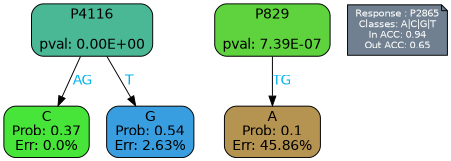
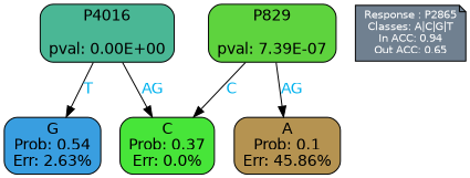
  digraph {
    ranksep=equally
    splines=polylines
    node [color=black fontname=helvetica shape=box style="filled, rounded"]
    edge [fontcolor=deepskyblue2 fontname=helvetica]
    n1 [fillcolor="#47e539" label="C\nProb: 0.37\nErr: 0.0%"]
    n2 [fillcolor="#b59351" label="A\nProb: 0.1\nErr: 45.86%"]
    n3 [fillcolor="#399ee0" label="G\nProb: 0.54\nErr: 2.63%"]
    n4 [align=left fillcolor=slategray fontcolor=white fontsize=10 label="Response : P2865\nClasses: A|C|G|T\nIn ACC: 0.94\nOut ACC: 0.65\n" shape=note style=filled]
-   n5 [fillcolor="#4ab795" label="P4116\n\npval: 0.00E+00"]
+   n5 [fillcolor="#4ab795" label="P4016\n\npval: 0.00E+00"]
    n6 [fillcolor="#5ed33e" label="P829\n\npval: 7.39E-07"]
    subgraph sub_1 {
      rank=same
      n1
      n2
      n3
    }
    subgraph sub_2 {
      rank=same
      n4
      n5
    }
    n5 -> n1 [label=AG]
    n5 -> n3 [label=T]
-   n6 -> n2 [label=TG]
+   n6 -> n1 [label=C]
+   n6 -> n2 [label=AG]
  }
